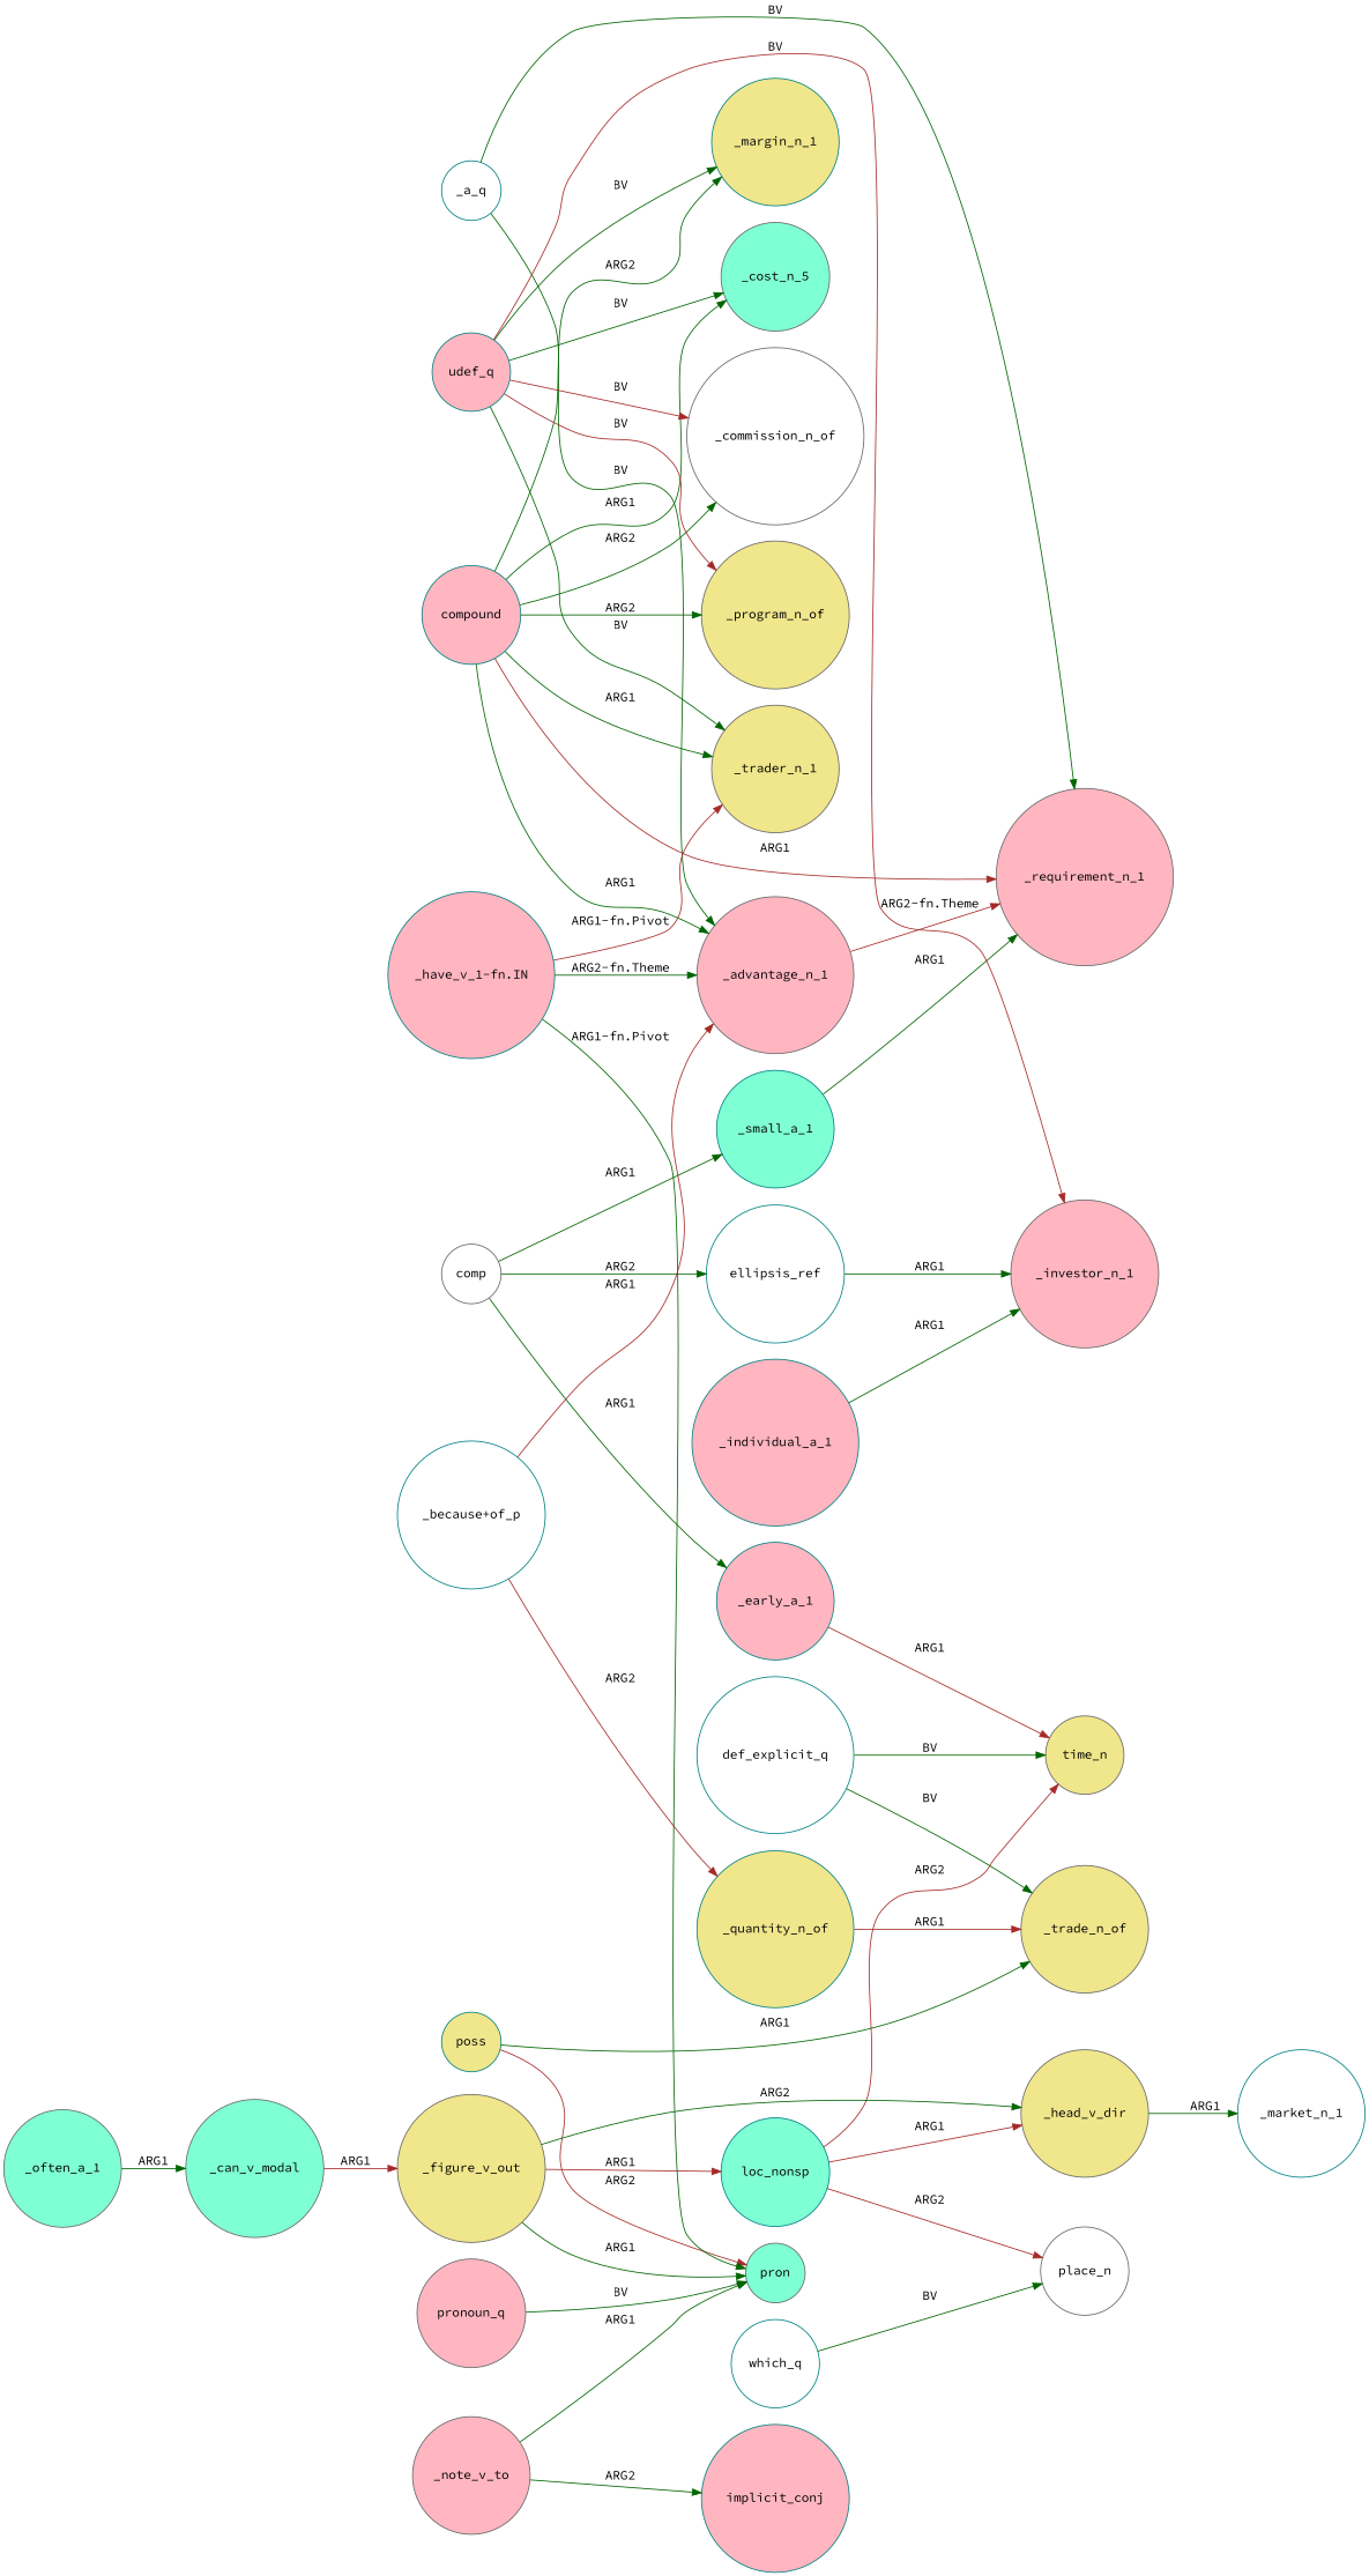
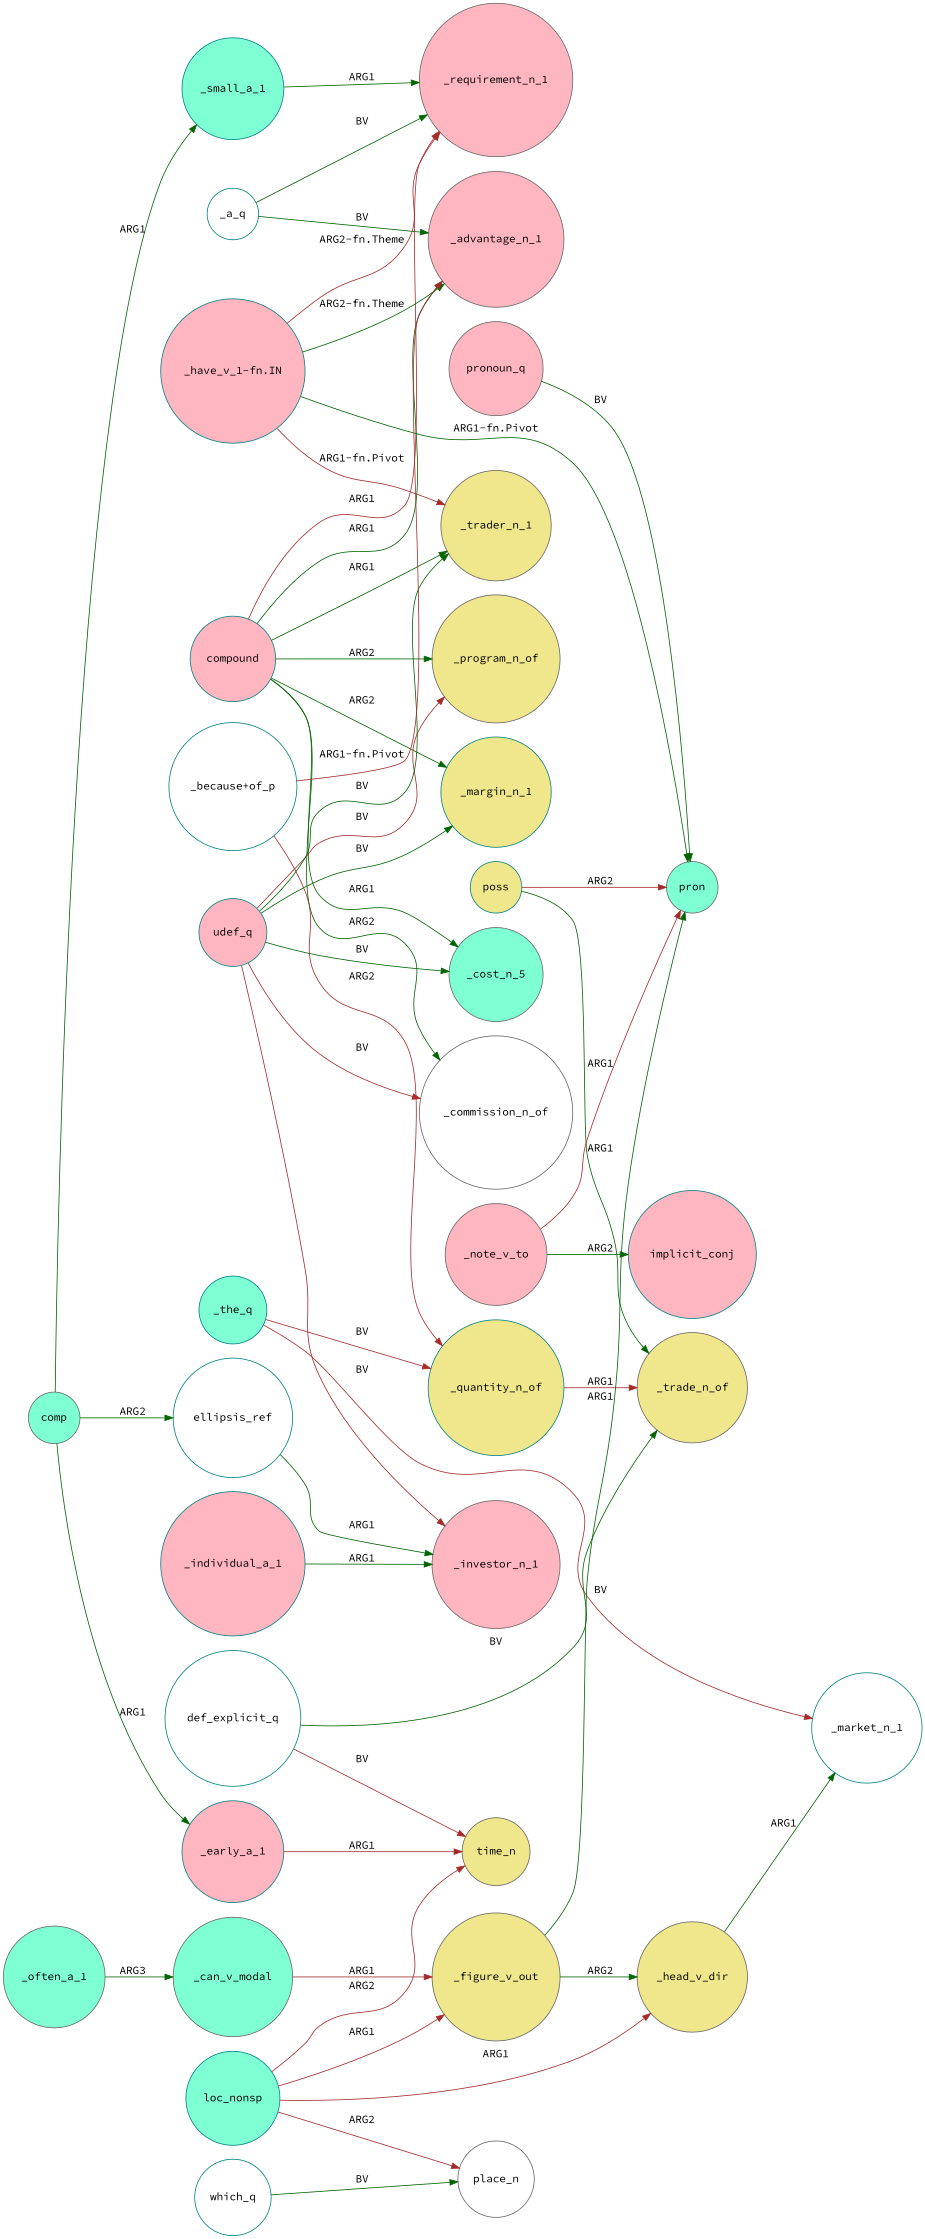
  digraph {
    fontname="Source Code Pro"
    rankdir=LR
    node [color=teal fillcolor=lightpink fontname="Source Code Pro" shape=circle style=filled]
    edge [color=darkgreen fontname="Source Code Pro"]
    _a_q [fillcolor=white]
    _advantage_n_1 [color=gray40]
    _requirement_n_1 [color=gray40]
    compound
    _commission_n_of [color=gray40 fillcolor=white]
    _program_n_of [color=gray40 fillcolor=khaki]
    _trader_n_1 [color=gray40 fillcolor=khaki]
    _margin_n_1 [fillcolor=khaki]
    n9 [color=gray40 fillcolor=aquamarine label=_cost_n_5]
+   _the_q [fillcolor=aquamarine]
    _quantity_n_of [fillcolor=khaki]
    _market_n_1 [fillcolor=white]
    _trade_n_of [color=gray40 fillcolor=khaki]
-   comp [color=gray40 fillcolor=white]
+   comp [color=gray40 fillcolor=aquamarine]
    ellipsis_ref [fillcolor=white]
    _small_a_1 [fillcolor=aquamarine]
    _early_a_1
    _investor_n_1 [color=gray40]
    time_n [color=gray40 fillcolor=khaki]
    poss [fillcolor=khaki]
    pron [color=gray40 fillcolor=aquamarine]
    loc_nonsp [fillcolor=aquamarine]
    _figure_v_out [color=gray40 fillcolor=khaki]
    _head_v_dir [color=gray40 fillcolor=khaki]
    place_n [color=gray40 fillcolor=white]
    udef_q
    def_explicit_q [fillcolor=white]
    "_have_v_1-fn.IN"
    "_because+of_p" [fillcolor=white]
    _often_a_1 [color=gray40 fillcolor=aquamarine]
    _can_v_modal [color=gray40 fillcolor=aquamarine]
    _note_v_to [color=gray40]
    implicit_conj
    which_q [fillcolor=white]
    pronoun_q [color=gray40]
    _individual_a_1
    _a_q -> _advantage_n_1 [label=BV]
    _a_q -> _requirement_n_1 [label=BV]
    compound -> _advantage_n_1 [label=ARG1]
    compound -> _requirement_n_1 [color=brown label=ARG1]
    compound -> _commission_n_of [label=ARG2]
    compound -> _program_n_of [label=ARG2]
    compound -> _trader_n_1 [label=ARG1]
    compound -> _margin_n_1 [label=ARG2]
    compound -> n9 [label=ARG1]
+   _the_q -> _quantity_n_of [color=brown label=BV]
+   _the_q -> _market_n_1 [color=brown label=BV]
    _quantity_n_of -> _trade_n_of [color=brown label=ARG1]
    comp -> ellipsis_ref [label=ARG2]
    comp -> _small_a_1 [label=ARG1]
    comp -> _early_a_1 [label=ARG1]
    ellipsis_ref -> _investor_n_1 [label=ARG1]
    _small_a_1 -> _requirement_n_1 [label=ARG1]
    _early_a_1 -> time_n [color=brown label=ARG1]
    poss -> _trade_n_of [label=ARG1]
    poss -> pron [color=brown label=ARG2]
    loc_nonsp -> time_n [color=brown label=ARG2]
-   _figure_v_out -> loc_nonsp [color=brown label=ARG1]
+   loc_nonsp -> _figure_v_out [color=brown label=ARG1]
    loc_nonsp -> _head_v_dir [color=brown label=ARG1]
    loc_nonsp -> place_n [color=brown label=ARG2]
    _figure_v_out -> pron [label=ARG1]
    _figure_v_out -> _head_v_dir [label=ARG2]
    _head_v_dir -> _market_n_1 [label=ARG1]
    udef_q -> _commission_n_of [color=brown label=BV]
    udef_q -> _program_n_of [color=brown label=BV]
    udef_q -> _trader_n_1 [label=BV]
    udef_q -> _margin_n_1 [label=BV]
    udef_q -> n9 [label=BV]
    udef_q -> _investor_n_1 [color=brown label=BV]
    def_explicit_q -> _trade_n_of [label=BV]
-   def_explicit_q -> time_n [label=BV]
+   def_explicit_q -> time_n [color=brown label=BV]
    "_have_v_1-fn.IN" -> _advantage_n_1 [label="ARG2-fn.Theme"]
-   _advantage_n_1 -> _requirement_n_1 [color=brown label="ARG2-fn.Theme"]
+   "_have_v_1-fn.IN" -> _requirement_n_1 [color=brown label="ARG2-fn.Theme"]
    "_have_v_1-fn.IN" -> _trader_n_1 [color=brown label="ARG1-fn.Pivot"]
    "_have_v_1-fn.IN" -> pron [label="ARG1-fn.Pivot"]
-   "_because+of_p" -> _advantage_n_1 [color=brown label=ARG1]
+   "_because+of_p" -> _advantage_n_1 [color=brown label="ARG1-fn.Pivot"]
    "_because+of_p" -> _quantity_n_of [color=brown label=ARG2]
-   _often_a_1 -> _can_v_modal [label=ARG1]
+   _often_a_1 -> _can_v_modal [label=ARG3]
    _can_v_modal -> _figure_v_out [color=brown label=ARG1]
-   _note_v_to -> pron [label=ARG1]
+   _note_v_to -> pron [color=brown label=ARG1]
    _note_v_to -> implicit_conj [label=ARG2]
    which_q -> place_n [label=BV]
    pronoun_q -> pron [label=BV]
    _individual_a_1 -> _investor_n_1 [label=ARG1]
  }
